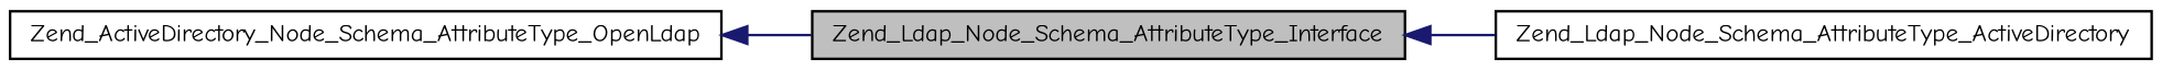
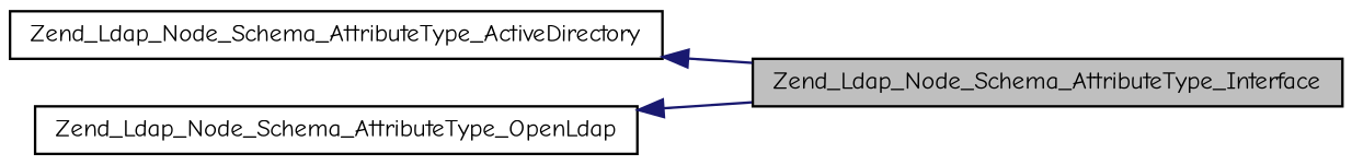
  digraph {
    fontname="Comic Neue"
    rankdir=LR
    node [color=black fillcolor=white fontname="Comic Neue" fontsize=10 shape=record style=filled]
    edge [color=midnightblue dir=back fontname="Comic Neue" fontsize=10 labelfontname=Helvetica labelfontsize=10 style=solid]
    n1 [fillcolor=grey75 fontcolor=black height=0.2 label=Zend_Ldap_Node_Schema_AttributeType_Interface width=0.4]
    n2 [height=0.2 label=Zend_Ldap_Node_Schema_AttributeType_ActiveDirectory width=0.4]
-   n3 [height=0.2 label=Zend_ActiveDirectory_Node_Schema_AttributeType_OpenLdap width=0.4]
-   n1 -> n2
+   n3 [height=0.2 label=Zend_Ldap_Node_Schema_AttributeType_OpenLdap width=0.4]
+   n2 -> n1
    n3 -> n1
  }
